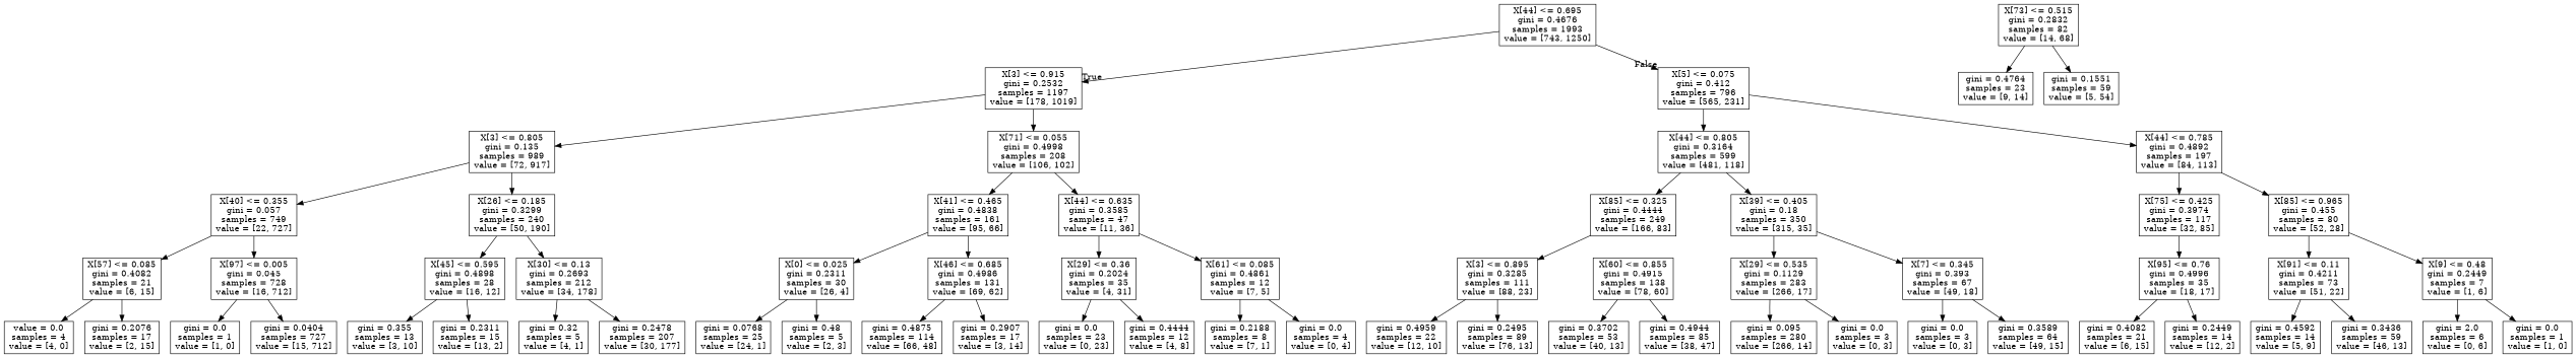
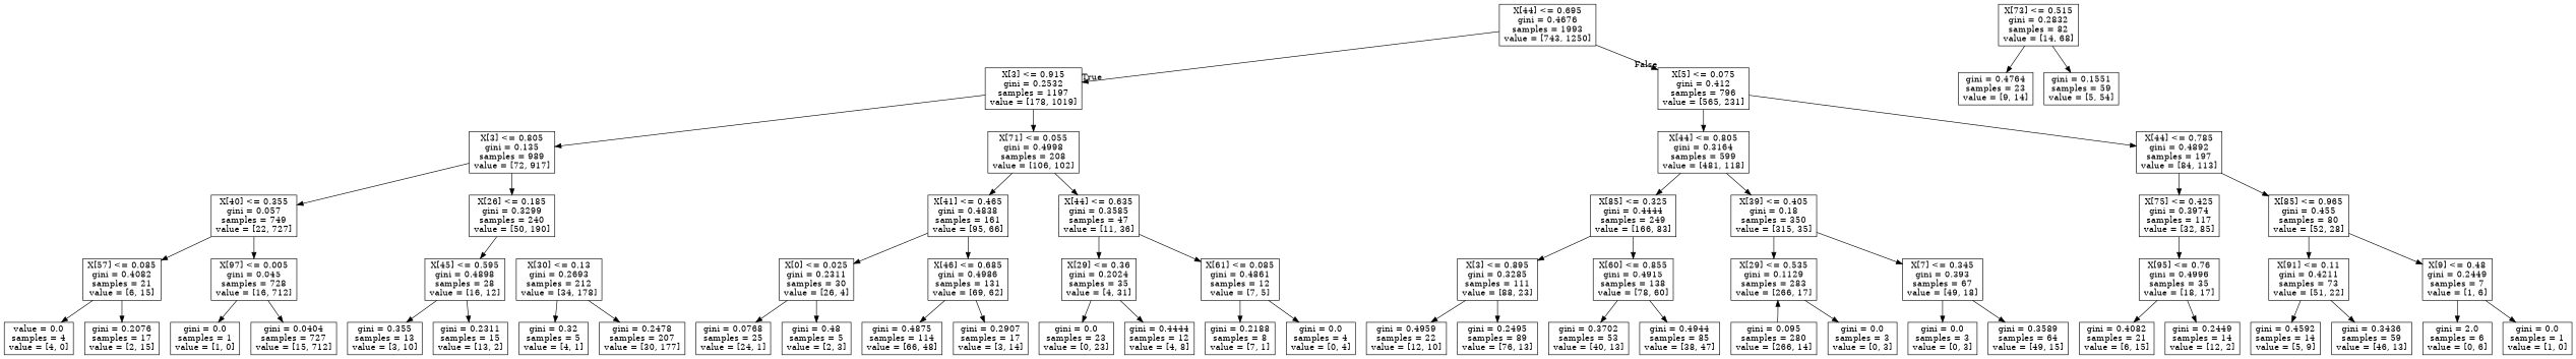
  digraph {
    node [shape=box]
    n1 [label="X[44] <= 0.695\ngini = 0.4676\nsamples = 1993\nvalue = [743, 1250]"]
    n2 [label="X[3] <= 0.915\ngini = 0.2532\nsamples = 1197\nvalue = [178, 1019]"]
    n3 [label="X[5] <= 0.075\ngini = 0.412\nsamples = 796\nvalue = [565, 231]"]
    n4 [label="X[3] <= 0.805\ngini = 0.135\nsamples = 989\nvalue = [72, 917]"]
    n5 [label="X[71] <= 0.055\ngini = 0.4998\nsamples = 208\nvalue = [106, 102]"]
    n6 [label="X[44] <= 0.805\ngini = 0.3164\nsamples = 599\nvalue = [481, 118]"]
    n7 [label="X[44] <= 0.785\ngini = 0.4892\nsamples = 197\nvalue = [84, 113]"]
    n8 [label="X[40] <= 0.355\ngini = 0.057\nsamples = 749\nvalue = [22, 727]"]
    n9 [label="X[26] <= 0.185\ngini = 0.3299\nsamples = 240\nvalue = [50, 190]"]
    n10 [label="X[41] <= 0.465\ngini = 0.4838\nsamples = 161\nvalue = [95, 66]"]
    n11 [label="X[44] <= 0.635\ngini = 0.3585\nsamples = 47\nvalue = [11, 36]"]
    n12 [label="X[57] <= 0.085\ngini = 0.4082\nsamples = 21\nvalue = [6, 15]"]
    n13 [label="X[97] <= 0.005\ngini = 0.045\nsamples = 728\nvalue = [16, 712]"]
    n14 [label="X[45] <= 0.595\ngini = 0.4898\nsamples = 28\nvalue = [16, 12]"]
    n15 [label="X[30] <= 0.13\ngini = 0.2693\nsamples = 212\nvalue = [34, 178]"]
    n16 [label="value = 0.0\nsamples = 4\nvalue = [4, 0]"]
    n17 [label="gini = 0.2076\nsamples = 17\nvalue = [2, 15]"]
    n18 [label="gini = 0.0\nsamples = 1\nvalue = [1, 0]"]
    n19 [label="gini = 0.0404\nsamples = 727\nvalue = [15, 712]"]
    n20 [label="gini = 0.355\nsamples = 13\nvalue = [3, 10]"]
    n21 [label="gini = 0.2311\nsamples = 15\nvalue = [13, 2]"]
    n22 [label="gini = 0.32\nsamples = 5\nvalue = [4, 1]"]
    n23 [label="gini = 0.2478\nsamples = 207\nvalue = [30, 177]"]
    n24 [label="X[0] <= 0.025\ngini = 0.2311\nsamples = 30\nvalue = [26, 4]"]
    n25 [label="X[46] <= 0.685\ngini = 0.4986\nsamples = 131\nvalue = [69, 62]"]
    n26 [label="X[29] <= 0.36\ngini = 0.2024\nsamples = 35\nvalue = [4, 31]"]
    n27 [label="X[61] <= 0.085\ngini = 0.4861\nsamples = 12\nvalue = [7, 5]"]
    n28 [label="gini = 0.0768\nsamples = 25\nvalue = [24, 1]"]
    n29 [label="gini = 0.48\nsamples = 5\nvalue = [2, 3]"]
    n30 [label="gini = 0.4875\nsamples = 114\nvalue = [66, 48]"]
    n31 [label="gini = 0.2907\nsamples = 17\nvalue = [3, 14]"]
    n32 [label="gini = 0.0\nsamples = 23\nvalue = [0, 23]"]
    n33 [label="gini = 0.4444\nsamples = 12\nvalue = [4, 8]"]
    n34 [label="gini = 0.2188\nsamples = 8\nvalue = [7, 1]"]
    n35 [label="gini = 0.0\nsamples = 4\nvalue = [0, 4]"]
    n36 [label="X[85] <= 0.325\ngini = 0.4444\nsamples = 249\nvalue = [166, 83]"]
    n37 [label="X[39] <= 0.405\ngini = 0.18\nsamples = 350\nvalue = [315, 35]"]
    n38 [label="X[75] <= 0.425\ngini = 0.3974\nsamples = 117\nvalue = [32, 85]"]
    n39 [label="X[85] <= 0.965\ngini = 0.455\nsamples = 80\nvalue = [52, 28]"]
    n40 [label="X[3] <= 0.895\ngini = 0.3285\nsamples = 111\nvalue = [88, 23]"]
    n41 [label="X[60] <= 0.855\ngini = 0.4915\nsamples = 138\nvalue = [78, 60]"]
    n42 [label="X[29] <= 0.535\ngini = 0.1129\nsamples = 283\nvalue = [266, 17]"]
    n43 [label="X[7] <= 0.345\ngini = 0.393\nsamples = 67\nvalue = [49, 18]"]
    n44 [label="gini = 0.4959\nsamples = 22\nvalue = [12, 10]"]
    n45 [label="gini = 0.2495\nsamples = 89\nvalue = [76, 13]"]
    n46 [label="gini = 0.3702\nsamples = 53\nvalue = [40, 13]"]
    n47 [label="gini = 0.4944\nsamples = 85\nvalue = [38, 47]"]
    n48 [label="gini = 0.095\nsamples = 280\nvalue = [266, 14]"]
    n49 [label="gini = 0.0\nsamples = 3\nvalue = [0, 3]"]
    n50 [label="gini = 0.0\nsamples = 3\nvalue = [0, 3]"]
    n51 [label="gini = 0.3589\nsamples = 64\nvalue = [49, 15]"]
    n52 [label="X[95] <= 0.76\ngini = 0.4996\nsamples = 35\nvalue = [18, 17]"]
    n53 [label="X[91] <= 0.11\ngini = 0.4211\nsamples = 73\nvalue = [51, 22]"]
    n54 [label="X[9] <= 0.48\ngini = 0.2449\nsamples = 7\nvalue = [1, 6]"]
    n55 [label="X[73] <= 0.515\ngini = 0.2832\nsamples = 82\nvalue = [14, 68]"]
    n56 [label="gini = 0.4764\nsamples = 23\nvalue = [9, 14]"]
    n57 [label="gini = 0.1551\nsamples = 59\nvalue = [5, 54]"]
    n58 [label="gini = 0.4082\nsamples = 21\nvalue = [6, 15]"]
    n59 [label="gini = 0.2449\nsamples = 14\nvalue = [12, 2]"]
    n60 [label="gini = 0.4592\nsamples = 14\nvalue = [5, 9]"]
    n61 [label="gini = 0.3436\nsamples = 59\nvalue = [46, 13]"]
    n62 [label="gini = 2.0\nsamples = 6\nvalue = [0, 6]"]
    n63 [label="gini = 0.0\nsamples = 1\nvalue = [1, 0]"]
    n1 -> n2 [headlabel=True labelangle=45 labeldistance=2.5]
    n1 -> n3 [headlabel=False labelangle=-45 labeldistance=2.5]
    n2 -> n4
    n2 -> n5
    n3 -> n6
    n3 -> n7
    n4 -> n8
    n4 -> n9
    n5 -> n10
    n5 -> n11
    n6 -> n36
    n6 -> n37
    n7 -> n38
    n7 -> n39
    n8 -> n12
    n8 -> n13
    n9 -> n14
-   n9 -> n15
    n10 -> n24
    n10 -> n25
    n11 -> n26
    n11 -> n27
    n12 -> n16
    n12 -> n17
    n13 -> n18
    n13 -> n19
    n14 -> n20
    n14 -> n21
    n15 -> n22
    n15 -> n23
    n24 -> n28
    n24 -> n29
    n25 -> n30
    n25 -> n31
    n26 -> n32
    n26 -> n33
    n27 -> n34
    n27 -> n35
    n36 -> n40
+   n36 -> n41
    n37 -> n42
    n37 -> n43
    n38 -> n52
    n39 -> n53
    n39 -> n54
    n40 -> n44
    n40 -> n45
    n41 -> n46
    n41 -> n47
-   n42 -> n48
+   n48 -> n42
    n42 -> n49
    n43 -> n50
    n43 -> n51
    n52 -> n58
    n52 -> n59
    n53 -> n60
    n53 -> n61
    n54 -> n62
    n54 -> n63
    n55 -> n56
    n55 -> n57
  }
